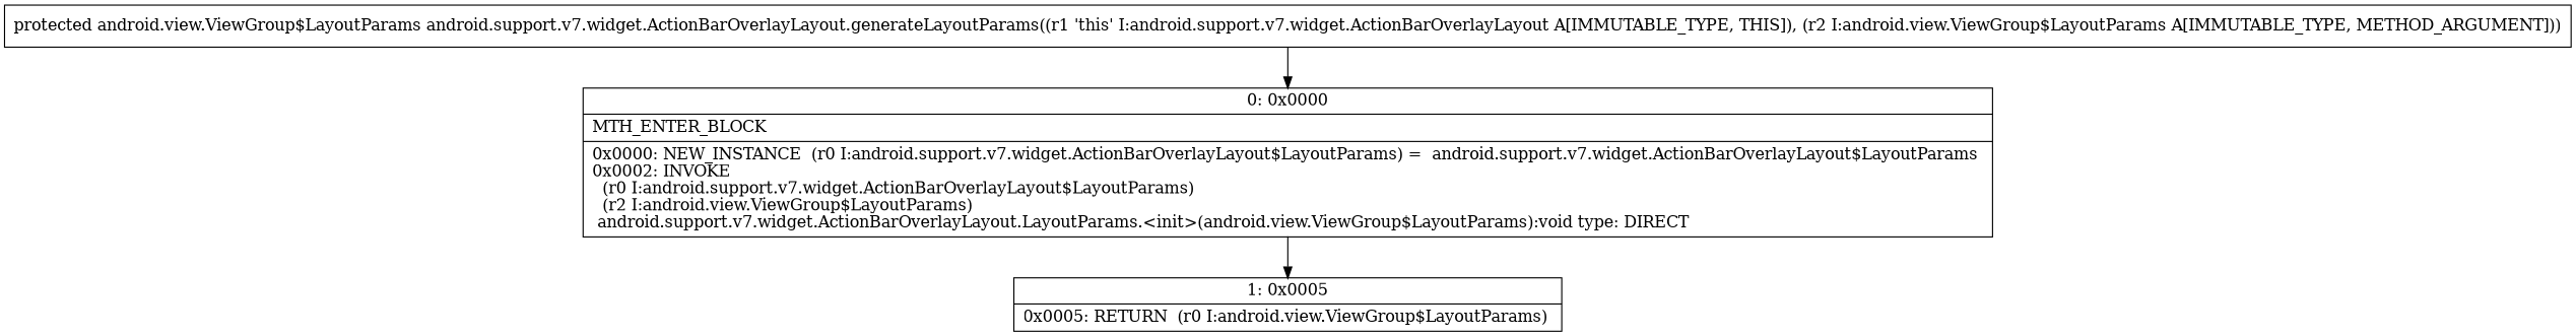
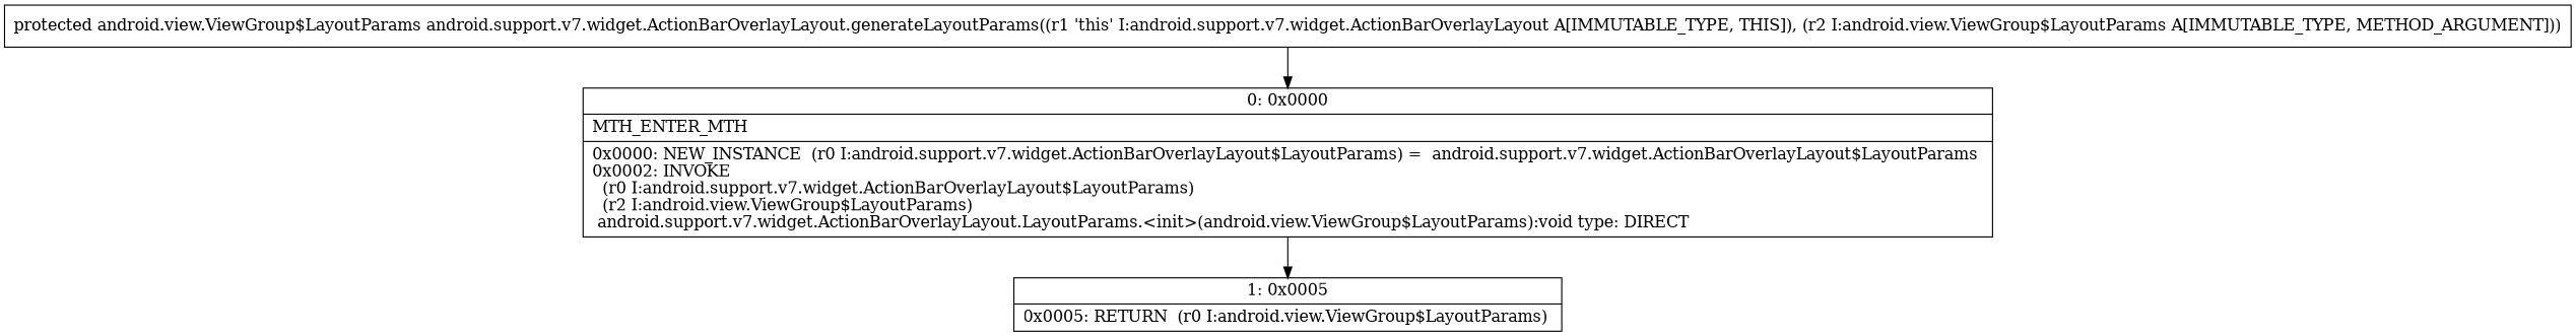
  digraph {
    node [shape=record]
-   n1 [label="{0\:\ 0x0000|MTH_ENTER_BLOCK\l|0x0000: NEW_INSTANCE  (r0 I:android.support.v7.widget.ActionBarOverlayLayout$LayoutParams) =  android.support.v7.widget.ActionBarOverlayLayout$LayoutParams \l0x0002: INVOKE  \l  (r0 I:android.support.v7.widget.ActionBarOverlayLayout$LayoutParams)\l  (r2 I:android.view.ViewGroup$LayoutParams)\l android.support.v7.widget.ActionBarOverlayLayout.LayoutParams.\<init\>(android.view.ViewGroup$LayoutParams):void type: DIRECT \l}"]
+   n1 [label="{0\:\ 0x0000|MTH_ENTER_MTH\l|0x0000: NEW_INSTANCE  (r0 I:android.support.v7.widget.ActionBarOverlayLayout$LayoutParams) =  android.support.v7.widget.ActionBarOverlayLayout$LayoutParams \l0x0002: INVOKE  \l  (r0 I:android.support.v7.widget.ActionBarOverlayLayout$LayoutParams)\l  (r2 I:android.view.ViewGroup$LayoutParams)\l android.support.v7.widget.ActionBarOverlayLayout.LayoutParams.\<init\>(android.view.ViewGroup$LayoutParams):void type: DIRECT \l}"]
    n2 [label="{1\:\ 0x0005|0x0005: RETURN  (r0 I:android.view.ViewGroup$LayoutParams) \l}"]
    n3 [label="{protected android.view.ViewGroup$LayoutParams android.support.v7.widget.ActionBarOverlayLayout.generateLayoutParams((r1 'this' I:android.support.v7.widget.ActionBarOverlayLayout A[IMMUTABLE_TYPE, THIS]), (r2 I:android.view.ViewGroup$LayoutParams A[IMMUTABLE_TYPE, METHOD_ARGUMENT])) }"]
    n1 -> n2
    n3 -> n1
  }
